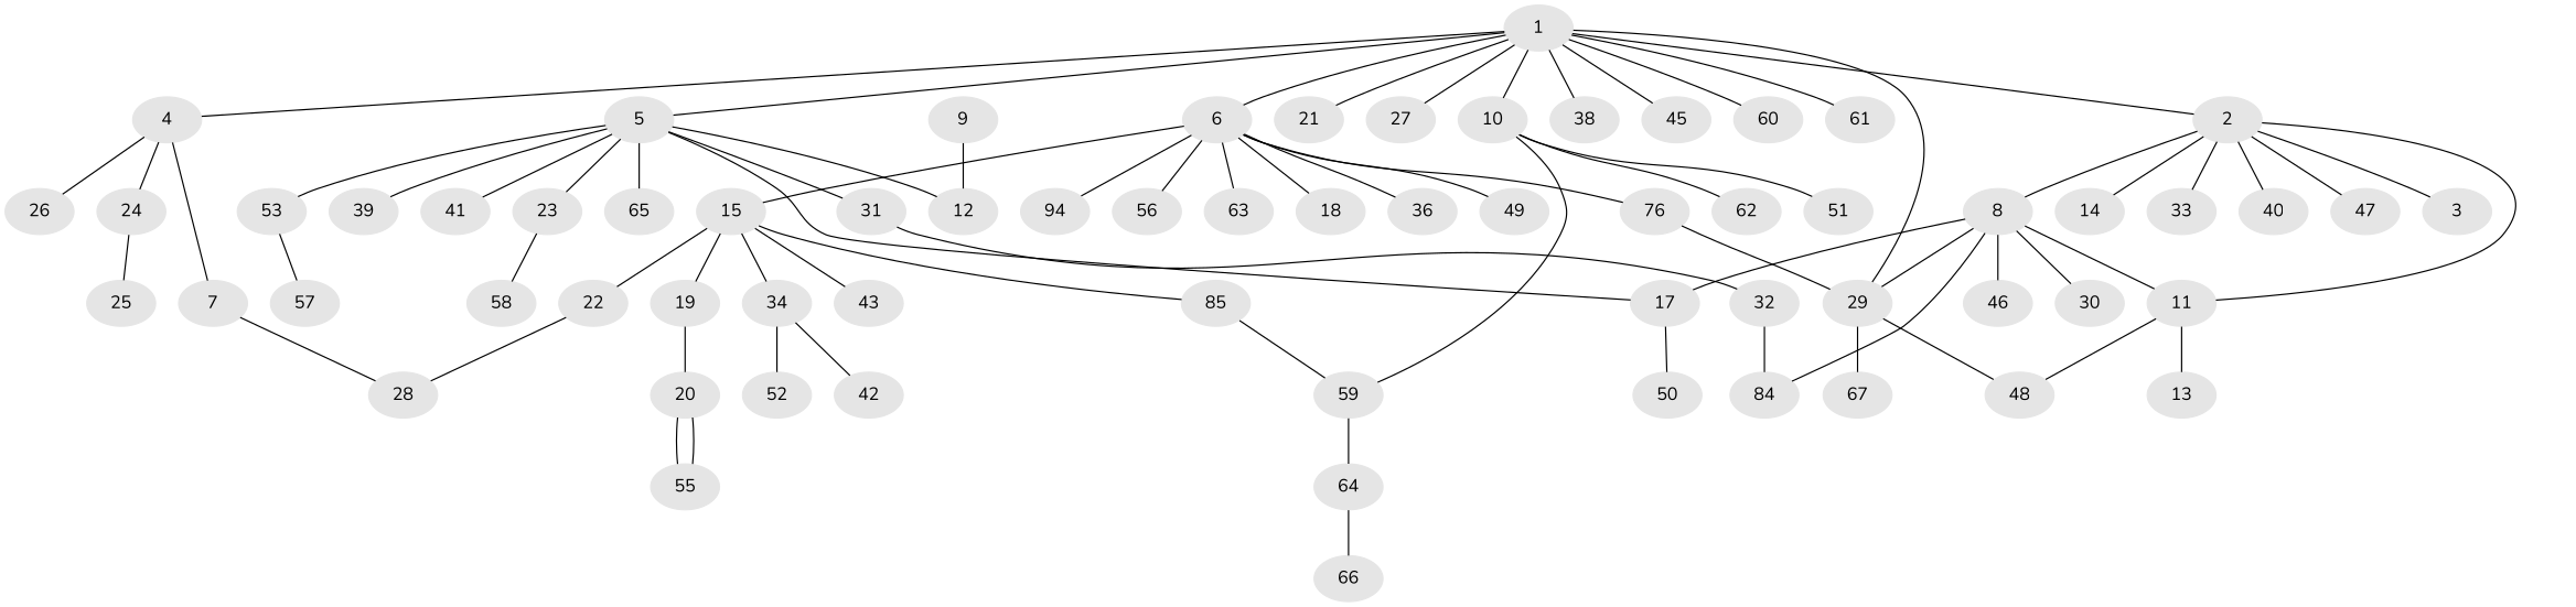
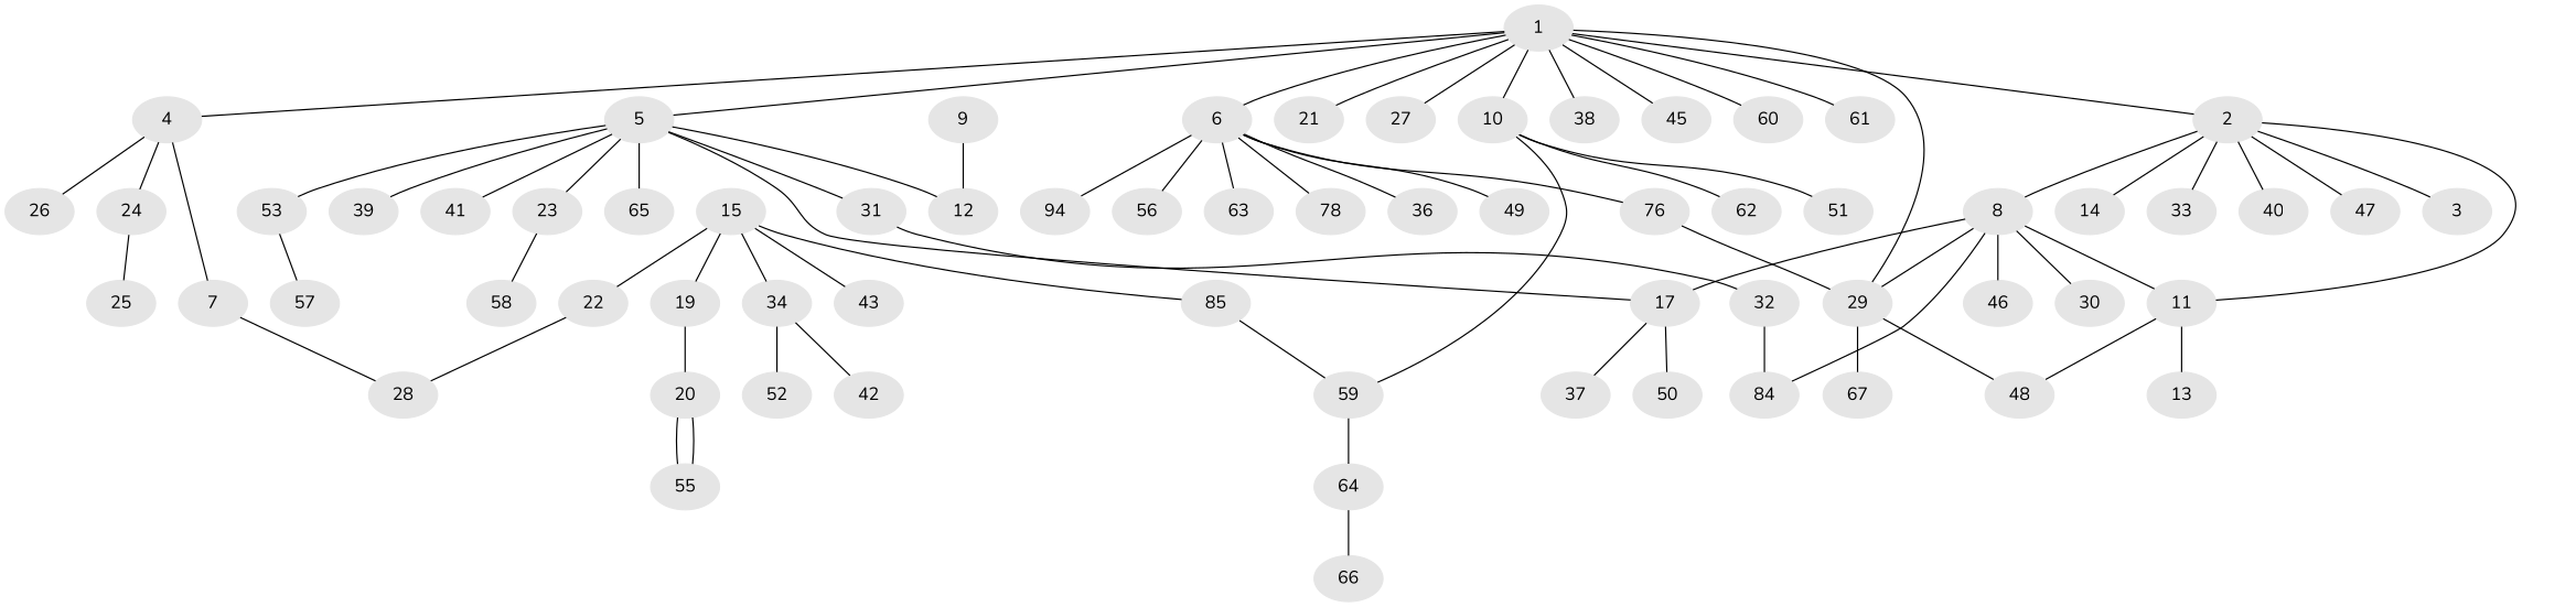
  graph {
    fontname=Nunito
    node [color=gray90 fontname=Nunito style=filled]
    edge [fontname=Nunito]
    1
    2
    4
    5
    6
    10
    21
    27
    29
    38
    45
    60
    61
    3
    8
    11
    14
    33
    40
    47
    7
    24
    26
    17
    23
    31
    39
    41
    53
    65
    12
    63
    15
    n34 [label=76]
-   18
+   18 [label=78]
    36
    49
    n38 [label=94]
    56
    51
    59
    62
    48
    67
    30
    n46 [label=84]
    46
    13
    28
    25
    9
+   37
    50
    58
    32
    57
    19
    22
    34
    n60 [label=85]
    43
    64
    20
    42
    52
    55
    66
    1 -- 2
    1 -- 4
    1 -- 5
    1 -- 6
    1 -- 10
    1 -- 21
    1 -- 27
    1 -- 29
    1 -- 38
    1 -- 45
    1 -- 60
    1 -- 61
    2 -- 3
    2 -- 8
    2 -- 11
    2 -- 14
    2 -- 33
    2 -- 40
    2 -- 47
    4 -- 7
    4 -- 24
    4 -- 26
    5 -- 17
    5 -- 23
    5 -- 31
    5 -- 39
    5 -- 41
    5 -- 53
    5 -- 65
    5 -- 12
    6 -- 63
-   6 -- 15
    6 -- n34
    6 -- 18
    6 -- 36
    6 -- 49
    6 -- n38
    6 -- 56
    10 -- 51
    10 -- 59
    10 -- 62
    29 -- 48
    29 -- 67
    8 -- 29
    8 -- 11
    8 -- 17
    8 -- 30
    8 -- n46
    8 -- 46
    11 -- 48
    11 -- 13
    7 -- 28
    24 -- 25
+   17 -- 37
    17 -- 50
    23 -- 58
    31 -- 32
    53 -- 57
    15 -- 19
    15 -- 22
    15 -- 34
    15 -- n60
    15 -- 43
    n34 -- 29
    59 -- 64
    9 -- 12
    32 -- n46
    19 -- 20
    22 -- 28
    34 -- 42
    34 -- 52
    n60 -- 59
    64 -- 66
    20 -- 55
    20 -- 55
  }
